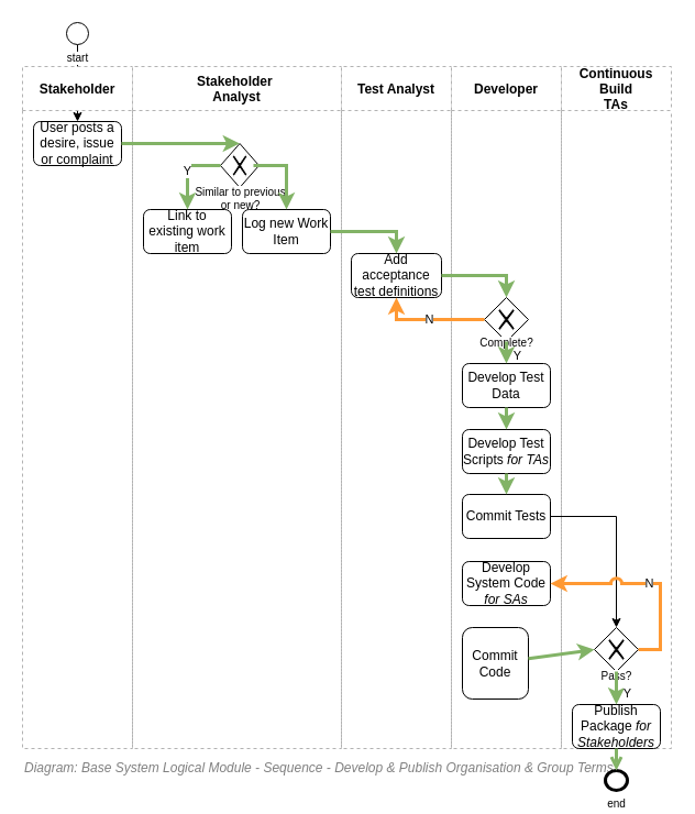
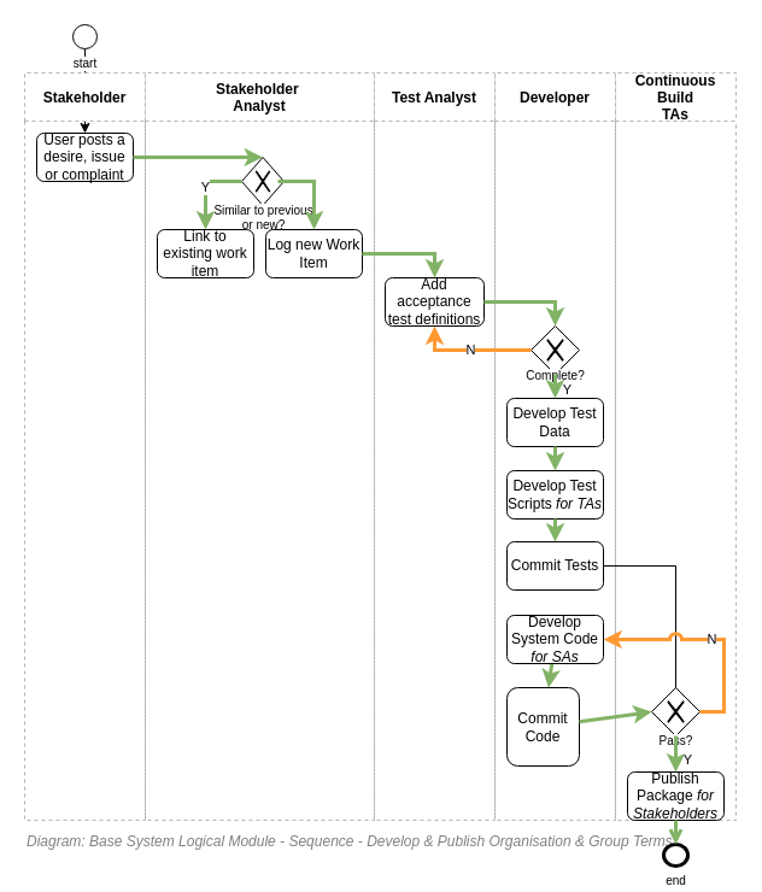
  <mxCell id="0" />
  <mxCell id="1" parent="0" />
  <mxCell id="2" value="&lt;font style=&quot;font-size: 12px ; font-weight: normal&quot;&gt;&lt;i&gt;Diagram: Base&amp;nbsp;&lt;/i&gt;&lt;span style=&quot;font-style: italic&quot;&gt;System&amp;nbsp;&lt;/span&gt;&lt;i&gt;Logical Module - Sequence - Develop &amp;amp; Publish Organisation &amp;amp; Group Terms&lt;/i&gt;&lt;/font&gt;" style="text;strokeColor=none;fillColor=none;html=1;fontSize=12;fontStyle=1;verticalAlign=middle;align=left;shadow=0;glass=0;comic=0;opacity=30;fontColor=#808080;" vertex="1" parent="1"><mxGeometry x="20" y="688" width="520" height="20" as="geometry" /></mxCell>
  <mxCell id="3" style="edgeStyle=orthogonalEdgeStyle;rounded=0;jumpStyle=arc;orthogonalLoop=1;jettySize=auto;html=1;entryX=0.5;entryY=0;entryDx=0;entryDy=0;fontSize=9;" edge="1" parent="1" source="4" target="6"><mxGeometry relative="1" as="geometry"><Array as="points" /></mxGeometry></mxCell>
  <mxCell id="4" value="start" style="shape=mxgraph.bpmn.shape;html=1;verticalLabelPosition=bottom;labelBackgroundColor=#ffffff;verticalAlign=top;align=center;perimeter=ellipsePerimeter;outlineConnect=0;outline=standard;symbol=general;fontSize=10;" vertex="1" parent="1"><mxGeometry x="60" y="20" width="20" height="20" as="geometry" /></mxCell>
  <mxCell id="5" value="Stakeholder" style="swimlane;fontSize=12;strokeColor=#B3B3B3;dashed=1;collapsible=0;startSize=40;" vertex="1" parent="1"><mxGeometry x="20" y="60" width="100" height="620" as="geometry"><mxRectangle x="40" y="90" width="160" height="23" as="alternateBounds" /></mxGeometry></mxCell>
  <mxCell id="6" value="User posts a desire, issue or complaint" style="shape=ext;rounded=1;html=1;whiteSpace=wrap;fontSize=12;" vertex="1" parent="5"><mxGeometry x="10" y="50" width="80" height="40" as="geometry" /></mxCell>
  <mxCell id="7" value="Stakeholder &#10;Analyst" style="swimlane;fontSize=12;strokeColor=#B3B3B3;dashed=1;collapsible=0;startSize=40;" vertex="1" parent="1"><mxGeometry x="120" y="60" width="190" height="620" as="geometry"><mxRectangle x="200" y="90" width="100" height="23" as="alternateBounds" /></mxGeometry></mxCell>
  <mxCell id="8" value="Similar to previous&lt;br&gt;or new?" style="shape=mxgraph.bpmn.shape;html=1;verticalLabelPosition=bottom;labelBackgroundColor=#ffffff;verticalAlign=top;align=center;perimeter=rhombusPerimeter;background=gateway;outlineConnect=0;outline=none;symbol=exclusiveGw;fontSize=10;spacingTop=-8;" vertex="1" parent="7"><mxGeometry x="80" y="70" width="35" height="40" as="geometry" /></mxCell>
  <mxCell id="9" value="Link to existing work item" style="shape=ext;rounded=1;html=1;whiteSpace=wrap;fontSize=12;" vertex="1" parent="7"><mxGeometry x="10" y="130" width="80" height="40" as="geometry" /></mxCell>
  <mxCell id="10" value="Y" style="rounded=0;jumpStyle=arc;orthogonalLoop=1;jettySize=auto;html=1;endArrow=classic;endFill=1;strokeColor=#82b366;fontSize=11;fillColor=#d5e8d4;strokeWidth=3;entryX=0.5;entryY=0;entryDx=0;entryDy=0;" edge="1" parent="7" target="9"><mxGeometry relative="1" as="geometry"><Array as="points"><mxPoint x="50" y="90" /></Array><mxPoint x="80" y="90" as="sourcePoint" /><mxPoint x="360" y="30" as="targetPoint" /></mxGeometry></mxCell>
  <mxCell id="11" value="Log new Work Item" style="shape=ext;rounded=1;html=1;whiteSpace=wrap;fontSize=12;" vertex="1" parent="7"><mxGeometry x="100" y="130" width="80" height="40" as="geometry" /></mxCell>
  <mxCell id="12" style="edgeStyle=elbowEdgeStyle;rounded=0;jumpStyle=arc;orthogonalLoop=1;jettySize=auto;html=1;endArrow=classic;endFill=1;strokeColor=#82b366;fontSize=11;fillColor=#d5e8d4;strokeWidth=3;entryX=0.5;entryY=0;entryDx=0;entryDy=0;" edge="1" parent="7" target="11"><mxGeometry relative="1" as="geometry"><mxPoint x="110" y="90" as="sourcePoint" /><mxPoint x="310" y="440" as="targetPoint" /><Array as="points"><mxPoint x="140" y="110" /><mxPoint x="150" y="90" /></Array></mxGeometry></mxCell>
  <mxCell id="13" value="Test Analyst" style="swimlane;fontSize=12;strokeColor=#B3B3B3;dashed=1;collapsible=0;startSize=40;" vertex="1" parent="1"><mxGeometry x="310" y="60" width="100" height="620" as="geometry"><mxRectangle x="300" y="90" width="120" height="23" as="alternateBounds" /></mxGeometry></mxCell>
  <mxCell id="14" value="Add acceptance test definitions" style="shape=ext;rounded=1;html=1;whiteSpace=wrap;fontSize=12;" vertex="1" parent="13"><mxGeometry x="9" y="170" width="82" height="40" as="geometry" /></mxCell>
  <mxCell id="15" value="" style="shape=image;html=1;verticalAlign=top;verticalLabelPosition=bottom;labelBackgroundColor=#ffffff;imageAspect=0;aspect=fixed;image=https://cdn0.iconfinder.com/data/icons/zondicons/20/mood-happy-outline-128.png" vertex="1" parent="13"><mxGeometry x="40" y="580" width="28" height="28" as="geometry" /></mxCell>
  <mxCell id="16" value="" style="shape=image;html=1;verticalAlign=top;verticalLabelPosition=bottom;labelBackgroundColor=#ffffff;imageAspect=0;aspect=fixed;image=https://cdn0.iconfinder.com/data/icons/zondicons/20/mood-happy-outline-128.png" vertex="1" parent="13"><mxGeometry x="-110" y="580" width="28" height="28" as="geometry" /></mxCell>
  <mxCell id="17" value="" style="shape=image;html=1;verticalAlign=top;verticalLabelPosition=bottom;labelBackgroundColor=#ffffff;imageAspect=0;aspect=fixed;image=https://cdn0.iconfinder.com/data/icons/zondicons/20/mood-happy-outline-128.png" vertex="1" parent="13"><mxGeometry x="-260" y="580" width="28" height="28" as="geometry" /></mxCell>
  <mxCell id="18" value="Developer" style="swimlane;fontSize=12;strokeColor=#B3B3B3;dashed=1;collapsible=0;startSize=40;" vertex="1" parent="1"><mxGeometry x="410" y="60" width="100" height="620" as="geometry"><mxRectangle x="300" y="90" width="120" height="23" as="alternateBounds" /></mxGeometry></mxCell>
  <mxCell id="19" value="Commit Tests" style="shape=ext;rounded=1;html=1;whiteSpace=wrap;fontSize=12;" vertex="1" parent="18"><mxGeometry x="10" y="389" width="80" height="40" as="geometry" /></mxCell>
  <mxCell id="20" value="Complete?" style="shape=mxgraph.bpmn.shape;html=1;verticalLabelPosition=bottom;labelBackgroundColor=#ffffff;verticalAlign=top;align=center;perimeter=rhombusPerimeter;background=gateway;outlineConnect=0;outline=none;symbol=exclusiveGw;fontSize=10;spacingTop=-11;" vertex="1" parent="18"><mxGeometry x="30" y="210" width="40" height="40" as="geometry" /></mxCell>
  <mxCell id="21" value="Develop Test Data" style="shape=ext;rounded=1;html=1;whiteSpace=wrap;fontSize=12;" vertex="1" parent="18"><mxGeometry x="10" y="270" width="80" height="40" as="geometry" /></mxCell>
  <mxCell id="22" value="Y" style="edgeStyle=none;rounded=0;jumpStyle=arc;orthogonalLoop=1;jettySize=auto;html=1;endArrow=classic;endFill=1;strokeColor=#82b366;fontSize=11;fillColor=#d5e8d4;strokeWidth=3;" edge="1" parent="18" source="20" target="21"><mxGeometry x="0.333" y="10" relative="1" as="geometry"><mxPoint as="offset" /></mxGeometry></mxCell>
  <mxCell id="23" value="Commit Code" style="shape=ext;rounded=1;html=1;whiteSpace=wrap;fontSize=12;" vertex="1" parent="18"><mxGeometry x="10" y="510" width="60" height="65" as="geometry" /></mxCell>
  <mxCell id="24" style="edgeStyle=orthogonalEdgeStyle;rounded=0;orthogonalLoop=1;jettySize=auto;html=1;entryX=0.5;entryY=0;entryDx=0;entryDy=0;exitX=1;exitY=0.5;exitDx=0;exitDy=0;fontSize=9;fillColor=#d5e8d4;strokeColor=#82b366;strokeWidth=3;" edge="1" parent="1" source="6" target="8"><mxGeometry relative="1" as="geometry"><mxPoint x="90" y="170" as="targetPoint" /><Array as="points"><mxPoint x="218" y="130" /></Array></mxGeometry></mxCell>
  <mxCell id="25" style="rounded=0;jumpStyle=arc;orthogonalLoop=1;jettySize=auto;html=1;endArrow=classic;endFill=1;strokeColor=#82b366;fontSize=11;entryX=0.5;entryY=0;entryDx=0;entryDy=0;strokeWidth=3;fillColor=#d5e8d4;exitX=1;exitY=0.5;exitDx=0;exitDy=0;" edge="1" parent="1" source="14" target="20"><mxGeometry relative="1" as="geometry"><mxPoint x="430" y="200" as="sourcePoint" /><Array as="points"><mxPoint x="460" y="250" /></Array></mxGeometry></mxCell>
  <mxCell id="26" value="" style="rounded=0;jumpStyle=arc;orthogonalLoop=1;jettySize=auto;html=1;endArrow=classic;endFill=1;strokeColor=#82b366;fontSize=11;exitX=1;exitY=0.5;exitDx=0;exitDy=0;entryX=0.5;entryY=0;entryDx=0;entryDy=0;strokeWidth=3;fillColor=#d5e8d4;" edge="1" parent="1" source="11" target="14"><mxGeometry x="-0.333" y="10" relative="1" as="geometry"><Array as="points"><mxPoint x="360" y="210" /></Array><mxPoint x="290" y="300" as="sourcePoint" /><mxPoint x="329" y="300" as="targetPoint" /><mxPoint as="offset" /></mxGeometry></mxCell>
  <mxCell id="27" value="Continuous&#10;Build&#10;TAs" style="swimlane;fontSize=12;strokeColor=#B3B3B3;dashed=1;collapsible=0;startSize=40;" vertex="1" parent="1"><mxGeometry x="510" y="60" width="100" height="620" as="geometry"><mxRectangle x="300" y="90" width="120" height="23" as="alternateBounds" /></mxGeometry></mxCell>
  <mxCell id="28" value="Pass?" style="shape=mxgraph.bpmn.shape;html=1;verticalLabelPosition=bottom;labelBackgroundColor=#ffffff;verticalAlign=top;align=center;perimeter=rhombusPerimeter;background=gateway;outlineConnect=0;outline=none;symbol=exclusiveGw;fontSize=10;spacingTop=-8;" vertex="1" parent="27"><mxGeometry x="30" y="510" width="40" height="40" as="geometry" /></mxCell>
  <mxCell id="29" value="Develop Test Scripts &lt;i&gt;for TAs&lt;/i&gt;" style="shape=ext;rounded=1;html=1;whiteSpace=wrap;fontSize=12;" vertex="1" parent="27"><mxGeometry x="-90" y="330" width="80" height="40" as="geometry" /></mxCell>
  <mxCell id="30" value="Publish Package &lt;i&gt;for Stakeholders&lt;/i&gt;" style="shape=ext;rounded=1;html=1;whiteSpace=wrap;fontSize=12;" vertex="1" parent="27"><mxGeometry x="10" y="580" width="80" height="40" as="geometry" /></mxCell>
  <mxCell id="31" value="Y" style="edgeStyle=none;rounded=0;orthogonalLoop=1;jettySize=auto;html=1;exitX=0.5;exitY=1;exitDx=0;exitDy=0;strokeColor=#82b366;strokeWidth=3;fillColor=#d5e8d4;endFill=1;entryX=0.5;entryY=0;entryDx=0;entryDy=0;" edge="1" parent="27" source="28" target="30"><mxGeometry x="0.333" y="10" relative="1" as="geometry"><mxPoint x="70" y="489" as="sourcePoint" /><mxPoint x="50" y="570" as="targetPoint" /><Array as="points" /><mxPoint as="offset" /></mxGeometry></mxCell>
  <mxCell id="32" value="N" style="rounded=0;jumpStyle=arc;orthogonalLoop=1;jettySize=auto;html=1;endArrow=classic;endFill=1;strokeColor=#FF9933;fontSize=11;entryX=0.5;entryY=1;entryDx=0;entryDy=0;exitX=0;exitY=0.5;exitDx=0;exitDy=0;strokeWidth=3;fillColor=#d5e8d4;" edge="1" parent="1" source="20"><mxGeometry relative="1" as="geometry"><mxPoint x="370" y="310" as="sourcePoint" /><mxPoint x="360" y="270" as="targetPoint" /><Array as="points"><mxPoint x="360" y="290" /></Array></mxGeometry></mxCell>
+ <mxCell id="33" style="edgeStyle=none;rounded=0;orthogonalLoop=1;jettySize=auto;html=1;strokeColor=#82b366;strokeWidth=3;fillColor=#d5e8d4;endFill=1;" edge="1" parent="1" source="34" target="23"><mxGeometry relative="1" as="geometry" /></mxCell>
  <mxCell id="34" value="Develop System Code &lt;i&gt;for SAs&lt;/i&gt;" style="shape=ext;rounded=1;html=1;whiteSpace=wrap;fontSize=12;" vertex="1" parent="1"><mxGeometry x="420" y="510" width="80" height="40" as="geometry" /></mxCell>
- <mxCell id="35" style="edgeStyle=none;rounded=0;orthogonalLoop=1;jettySize=auto;html=1;entryX=0.5;entryY=0;entryDx=0;entryDy=0;" edge="1" parent="1" source="19" target="28"><mxGeometry relative="1" as="geometry"><mxPoint x="540" y="489" as="targetPoint" /><Array as="points"><mxPoint x="560" y="469" /></Array></mxGeometry></mxCell>
+ <mxCell id="35" style="edgeStyle=none;rounded=0;orthogonalLoop=1;jettySize=auto;html=1;entryX=0.5;entryY=0;entryDx=0;entryDy=0;endArrow=none;" edge="1" parent="1" source="19" target="28"><mxGeometry relative="1" as="geometry"><mxPoint x="540" y="489" as="targetPoint" /><Array as="points"><mxPoint x="560" y="469" /></Array></mxGeometry></mxCell>
  <mxCell id="36" value="end" style="shape=mxgraph.bpmn.shape;html=1;verticalLabelPosition=bottom;labelBackgroundColor=#ffffff;verticalAlign=top;align=center;perimeter=ellipsePerimeter;outlineConnect=0;outline=end;symbol=general;fontSize=10;" vertex="1" parent="1"><mxGeometry x="550" y="700" width="20" height="18" as="geometry" /></mxCell>
  <mxCell id="37" value="N" style="edgeStyle=none;rounded=0;orthogonalLoop=1;jettySize=auto;html=1;entryX=1;entryY=0.5;entryDx=0;entryDy=0;exitX=1;exitY=0.5;exitDx=0;exitDy=0;strokeWidth=3;fillColor=#d5e8d4;endFill=1;strokeColor=#FF9933;jumpStyle=arc;" edge="1" parent="1" source="28" target="34"><mxGeometry relative="1" as="geometry"><Array as="points"><mxPoint x="600" y="590" /><mxPoint x="600" y="550" /><mxPoint x="600" y="530" /></Array></mxGeometry></mxCell>
  <mxCell id="38" style="rounded=0;orthogonalLoop=1;jettySize=auto;html=1;jumpStyle=arc;strokeColor=#82b366;strokeWidth=3;fillColor=#d5e8d4;endFill=1;entryX=0;entryY=0.5;entryDx=0;entryDy=0;" edge="1" parent="1" source="23" target="28"><mxGeometry relative="1" as="geometry"><mxPoint x="540" y="610" as="targetPoint" /></mxGeometry></mxCell>
  <mxCell id="39" value="" style="edgeStyle=none;rounded=0;jumpStyle=arc;orthogonalLoop=1;jettySize=auto;html=1;endArrow=classic;endFill=1;strokeColor=#82b366;fontSize=11;fillColor=#d5e8d4;strokeWidth=3;exitX=0.5;exitY=1;exitDx=0;exitDy=0;entryX=0.5;entryY=0;entryDx=0;entryDy=0;" edge="1" parent="1" source="21" target="29"><mxGeometry relative="1" as="geometry"><mxPoint x="1010" y="560" as="sourcePoint" /><mxPoint x="1010" y="590" as="targetPoint" /></mxGeometry></mxCell>
  <mxCell id="40" value="" style="edgeStyle=none;rounded=0;jumpStyle=arc;orthogonalLoop=1;jettySize=auto;html=1;endArrow=classic;endFill=1;strokeColor=#82b366;fontSize=11;fillColor=#d5e8d4;strokeWidth=3;exitX=0.5;exitY=1;exitDx=0;exitDy=0;entryX=0.5;entryY=0;entryDx=0;entryDy=0;" edge="1" parent="1" source="29" target="19"><mxGeometry relative="1" as="geometry"><mxPoint x="470" y="380" as="sourcePoint" /><mxPoint x="575.84" y="337.08" as="targetPoint" /></mxGeometry></mxCell>
  <mxCell id="41" value="" style="edgeStyle=none;rounded=0;orthogonalLoop=1;jettySize=auto;html=1;exitX=0.5;exitY=1;exitDx=0;exitDy=0;strokeColor=#82b366;strokeWidth=3;fillColor=#d5e8d4;endFill=1;entryX=0.5;entryY=0;entryDx=0;entryDy=0;endArrow=open;" edge="1" parent="1" source="30" target="36"><mxGeometry relative="1" as="geometry"><mxPoint x="570" y="630" as="sourcePoint" /><mxPoint x="510" y="648" as="targetPoint" /><Array as="points" /></mxGeometry></mxCell>
